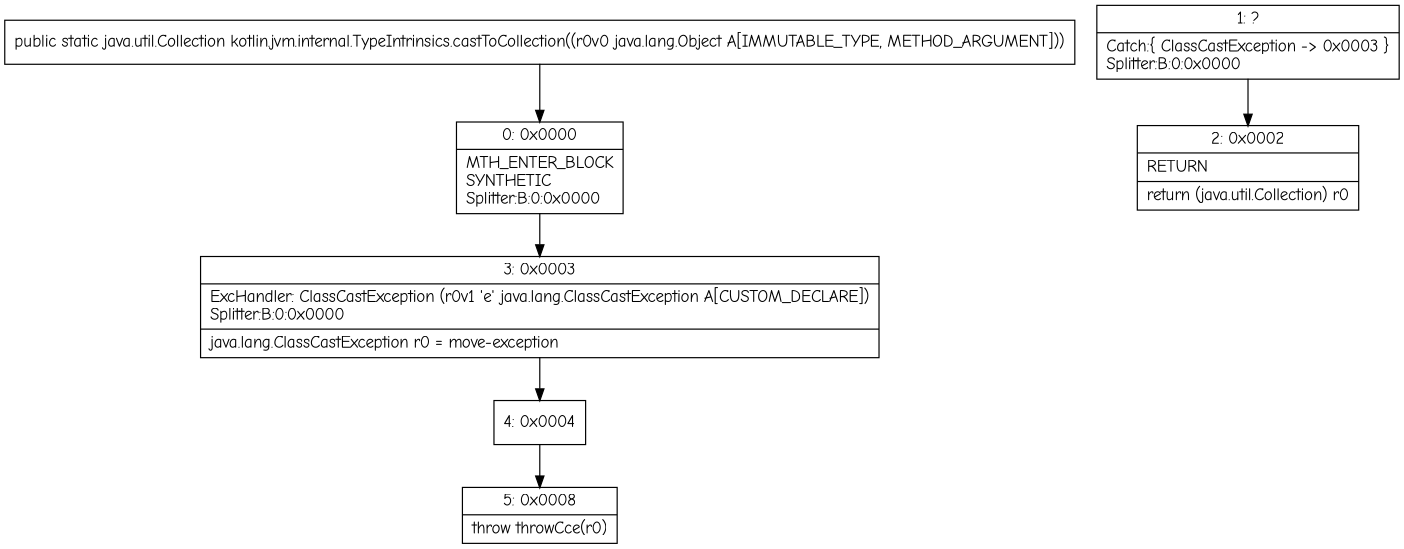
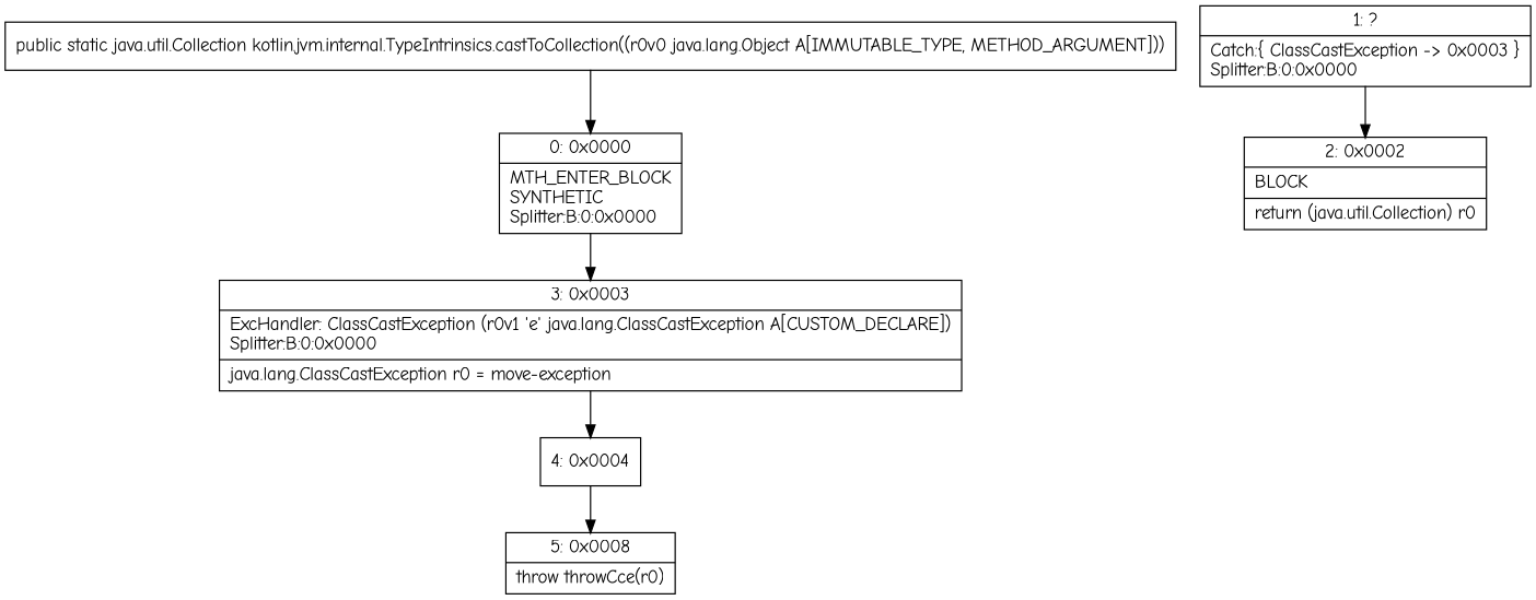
  digraph {
    fontname="Comic Neue"
    node [fontname="Comic Neue" shape=record]
    edge [fontname="Comic Neue"]
    n1 [label="{0\:\ 0x0000|MTH_ENTER_BLOCK\lSYNTHETIC\lSplitter:B:0:0x0000\l}"]
    n2 [label="{3\:\ 0x0003|ExcHandler: ClassCastException (r0v1 'e' java.lang.ClassCastException A[CUSTOM_DECLARE])\lSplitter:B:0:0x0000\l|java.lang.ClassCastException r0 = move\-exception\l}"]
    n3 [label="{1\:\ ?|Catch:\{ ClassCastException \-\> 0x0003 \}\lSplitter:B:0:0x0000\l}"]
-   n4 [label="{2\:\ 0x0002|RETURN\l|return (java.util.Collection) r0\l}"]
+   n4 [label="{2\:\ 0x0002|BLOCK\l|return (java.util.Collection) r0\l}"]
    n5 [label="{4\:\ 0x0004}"]
    n6 [label="{5\:\ 0x0008|throw throwCce(r0)\l}"]
    n7 [label="{public static java.util.Collection kotlin.jvm.internal.TypeIntrinsics.castToCollection((r0v0 java.lang.Object A[IMMUTABLE_TYPE, METHOD_ARGUMENT])) }"]
    n1 -> n2
    n2 -> n5
    n3 -> n4
    n5 -> n6
    n7 -> n1
  }
